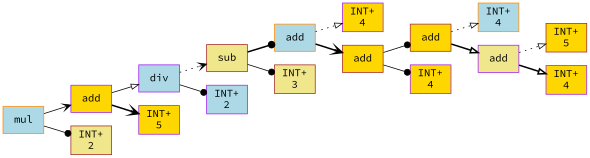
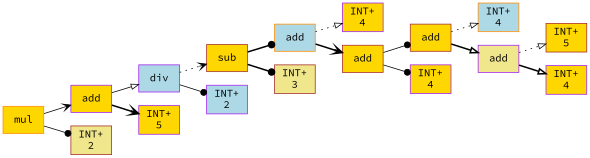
  digraph {
    fontname="Source Code Pro"
    rankdir=LR
    node [color=purple fillcolor=gold fontname="Source Code Pro" shape=box style=filled]
    edge [arrowhead=dot fontname="Source Code Pro" style=solid]
-   n1 [color=darkorange fillcolor=lightblue label=mul]
+   n1 [color=darkorange label=mul]
    n2 [label=add]
    n3 [color=brown fillcolor=khaki label="INT+\n2"]
    n4 [fillcolor=lightblue label=div]
    n5 [label="INT+\n5"]
-   n6 [color=brown fillcolor=khaki label=sub]
+   n6 [color=brown label=sub]
    n7 [fillcolor=lightblue label="INT+\n2"]
    n8 [color=darkorange fillcolor=lightblue label=add]
    n9 [color=brown fillcolor=khaki label="INT+\n3"]
    n10 [label="INT+\n4"]
    n11 [color=brown label=add]
    n12 [color=brown label=add]
    n13 [label="INT+\n4"]
    n14 [color=darkorange fillcolor=lightblue label="INT+\n4"]
    n15 [fillcolor=khaki label=add]
    n16 [color=brown label="INT+\n5"]
    n17 [label="INT+\n4"]
    n1 -> n2 [arrowhead=vee]
    n1 -> n3
    n2 -> n4 [arrowhead=onormal]
    n2 -> n5 [arrowhead=vee style=bold]
    n4 -> n6 [arrowhead=vee style=dotted]
    n4 -> n7
    n6 -> n8 [style=bold]
-   n6 -> n9
+   n6 -> n9 [style=bold]
    n8 -> n10 [arrowhead=onormal style=dotted]
    n8 -> n11 [arrowhead=vee style=bold]
    n11 -> n12
    n11 -> n13
    n12 -> n14 [arrowhead=onormal style=dotted]
    n12 -> n15 [arrowhead=onormal style=bold]
    n15 -> n16 [arrowhead=onormal style=dotted]
    n15 -> n17 [arrowhead=onormal style=bold]
  }
